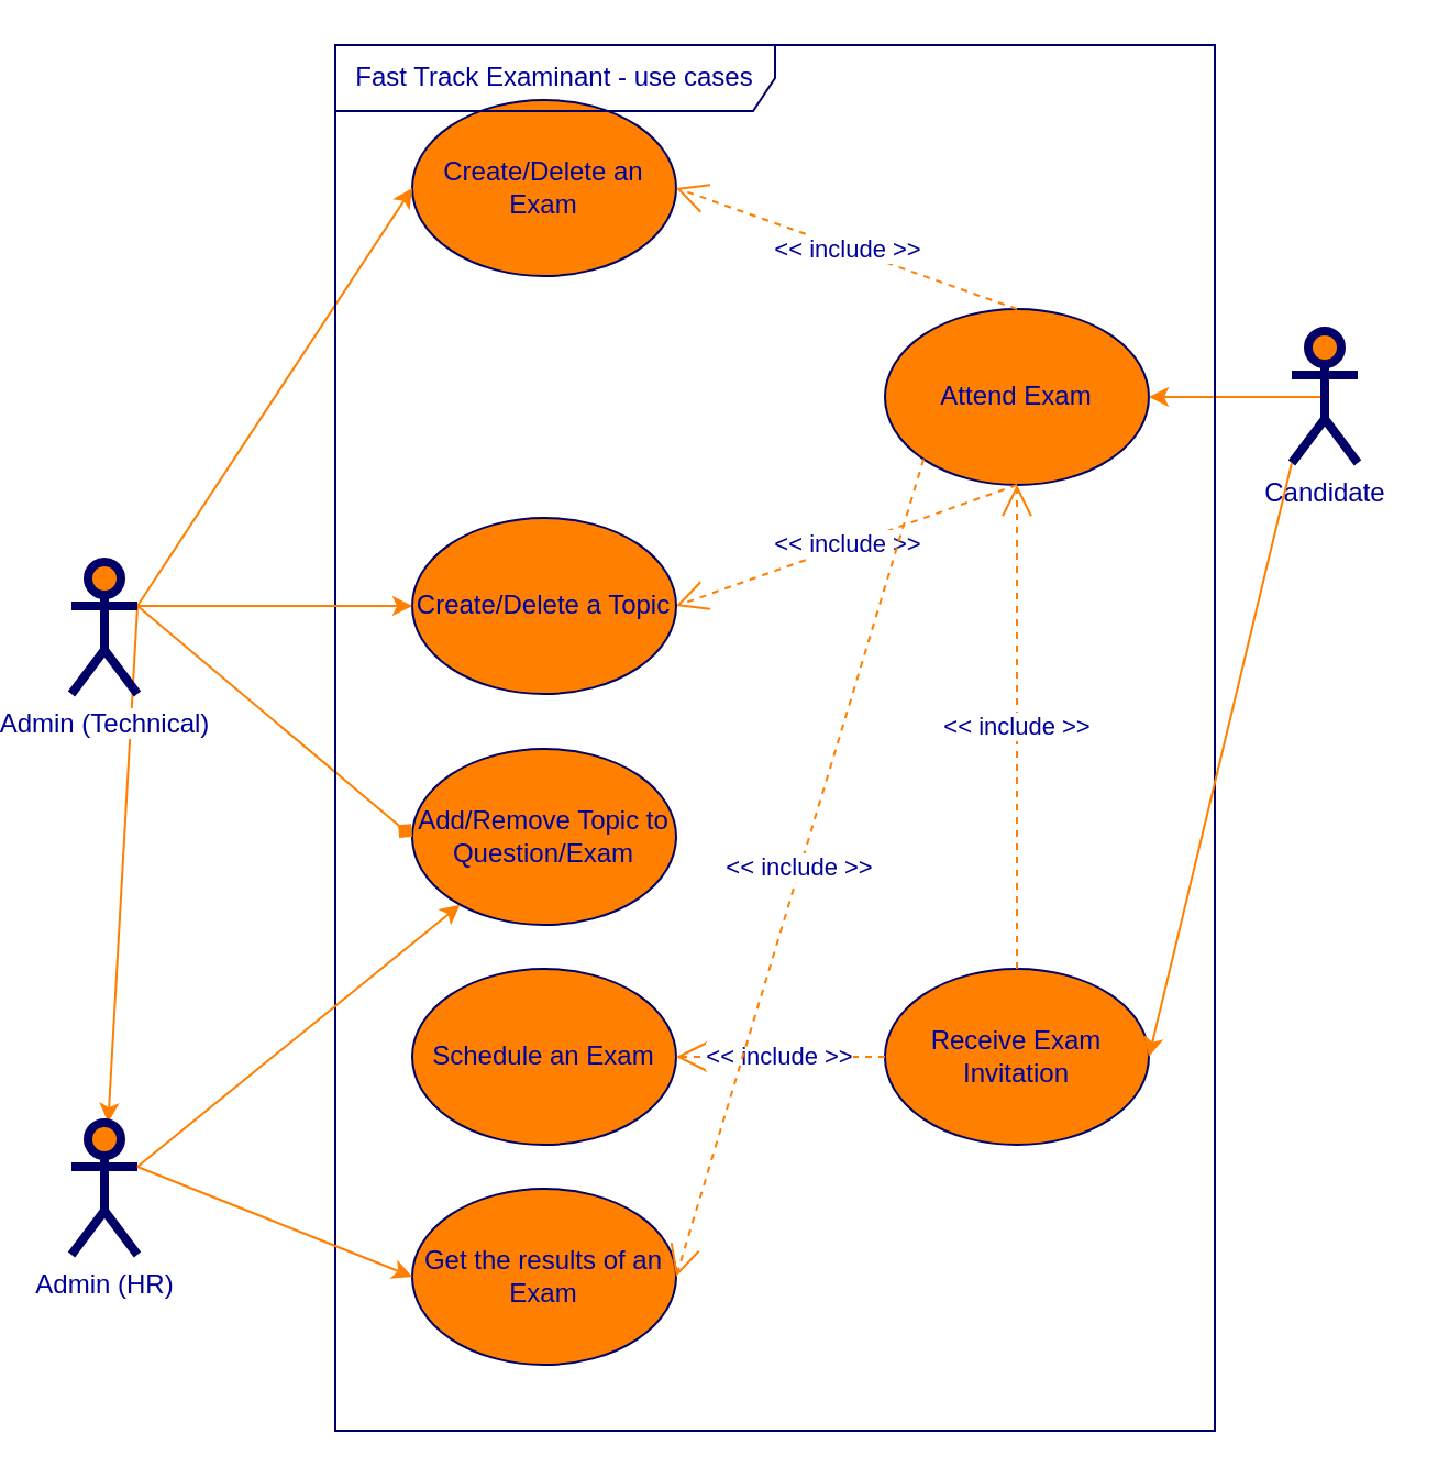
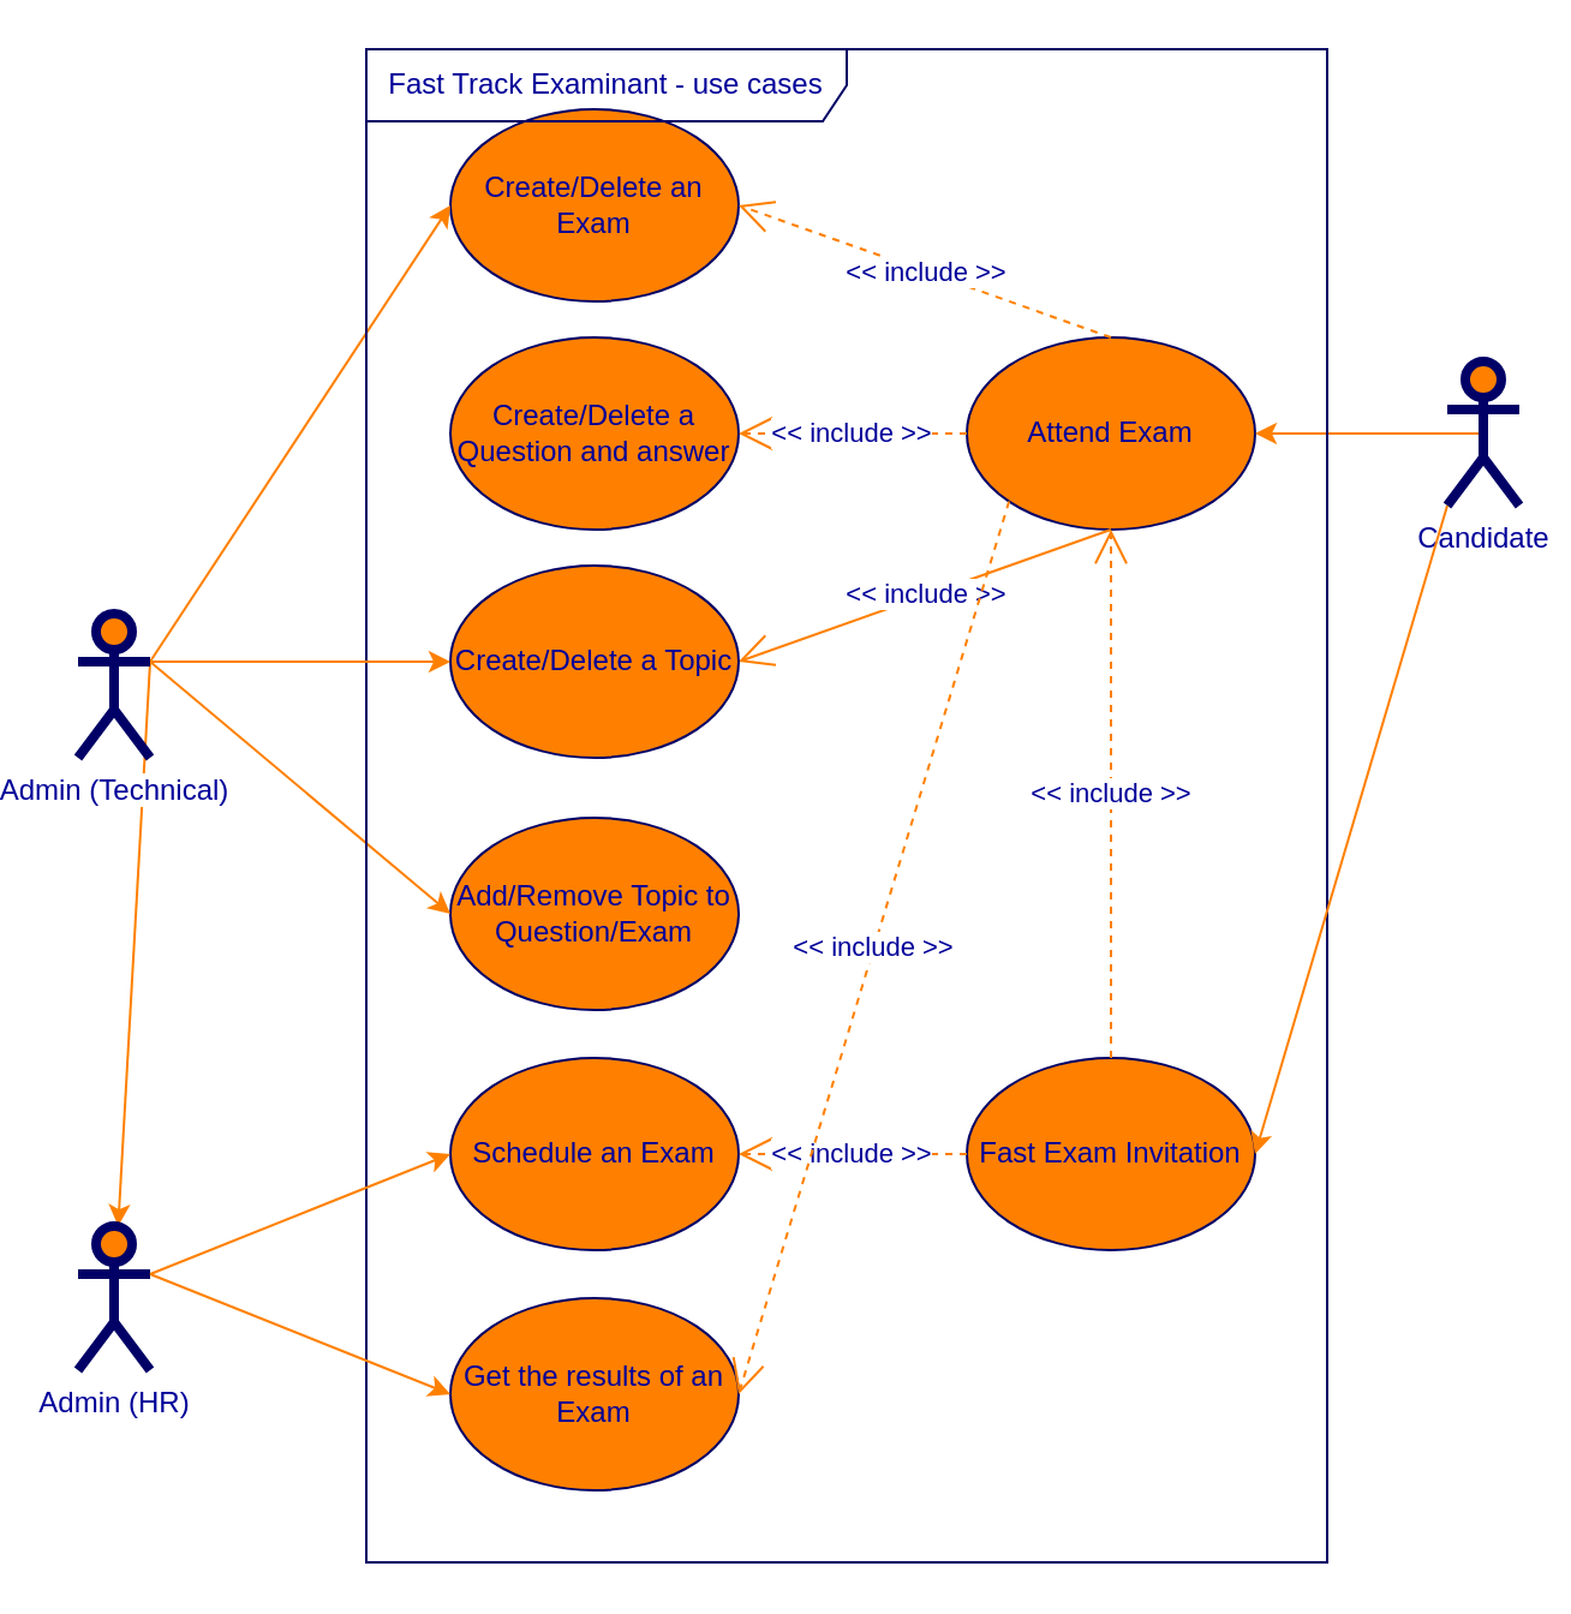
  <mxCell id="0" />
  <mxCell id="1" parent="0" />
  <mxCell id="2" value="Create/Delete an Exam" style="ellipse;whiteSpace=wrap;html=1;fillColor=#FF8000;strokeColor=#000066;fontColor=#000099;" parent="1" vertex="1"><mxGeometry x="175" y="45" width="120" height="80" as="geometry" /></mxCell>
+ <mxCell id="3" value="Create/Delete a Question and answer" style="ellipse;whiteSpace=wrap;html=1;fillColor=#FF8000;strokeColor=#000066;fontColor=#000099;" parent="1" vertex="1"><mxGeometry x="175" y="140" width="120" height="80" as="geometry" /></mxCell>
  <mxCell id="4" value="Attend Exam" style="ellipse;whiteSpace=wrap;html=1;fillColor=#FF8000;strokeColor=#000066;fontColor=#000099;" parent="1" vertex="1"><mxGeometry x="390" y="140" width="120" height="80" as="geometry" /></mxCell>
  <mxCell id="5" value="Add/Remove Topic to Question/Exam" style="ellipse;whiteSpace=wrap;html=1;fillColor=#FF8000;strokeColor=#000066;fontColor=#000099;" parent="1" vertex="1"><mxGeometry x="175" y="340" width="120" height="80" as="geometry" /></mxCell>
  <mxCell id="6" style="html=1;exitX=1;exitY=0.333;exitPerimeter=0;entryX=0;entryY=0.5;jettySize=auto;orthogonalLoop=1;fillColor=#f8cecc;strokeColor=#FF8000;curved=1;fontColor=#000099;" parent="1" source="9" target="2" edge="1"><mxGeometry relative="1" as="geometry" /></mxCell>
  <mxCell id="7" style="edgeStyle=none;curved=1;html=1;exitX=1;exitY=0.333;exitPerimeter=0;jettySize=auto;orthogonalLoop=1;strokeColor=#FF8000;fontColor=#000099;" parent="1" source="9" target="14" edge="1"><mxGeometry relative="1" as="geometry" /></mxCell>
- <mxCell id="8" style="edgeStyle=none;curved=1;html=1;exitX=1;exitY=0.333;exitPerimeter=0;jettySize=auto;orthogonalLoop=1;strokeColor=#FF8000;entryX=0;entryY=0.5;fontColor=#000099;endArrow=diamond;" parent="1" source="9" target="5" edge="1"><mxGeometry relative="1" as="geometry" /></mxCell>
+ <mxCell id="8" style="edgeStyle=none;curved=1;html=1;exitX=1;exitY=0.333;exitPerimeter=0;jettySize=auto;orthogonalLoop=1;strokeColor=#FF8000;entryX=0;entryY=0.5;fontColor=#000099;" parent="1" source="9" target="5" edge="1"><mxGeometry relative="1" as="geometry" /></mxCell>
  <mxCell id="9" value="Admin (Technical)" style="shape=umlActor;verticalLabelPosition=bottom;labelBackgroundColor=#ffffff;verticalAlign=top;html=1;strokeWidth=4;fillColor=#FF8000;strokeColor=#000066;fontColor=#000099;" parent="1" vertex="1"><mxGeometry x="20" y="255" width="30" height="60" as="geometry" /></mxCell>
  <mxCell id="10" style="rounded=0;html=1;exitX=0.5;exitY=0.5;exitPerimeter=0;entryX=1;entryY=0.5;jettySize=auto;orthogonalLoop=1;fontColor=#000099;strokeColor=#FF8000;exitDx=0;exitDy=0;" parent="1" source="11" target="4" edge="1"><mxGeometry relative="1" as="geometry" /></mxCell>
- <mxCell id="11" value="Candidate" style="shape=umlActor;verticalLabelPosition=bottom;labelBackgroundColor=#ffffff;verticalAlign=top;html=1;strokeWidth=4;fillColor=#FF8000;strokeColor=#000066;fontColor=#000099;" parent="1" vertex="1"><mxGeometry x="575" y="150" width="30" height="60" as="geometry" /></mxCell>
+ <mxCell id="11" value="Candidate" style="shape=umlActor;verticalLabelPosition=bottom;labelBackgroundColor=#ffffff;verticalAlign=top;html=1;strokeWidth=4;fillColor=#FF8000;strokeColor=#000066;fontColor=#000099;" parent="1" vertex="1"><mxGeometry x="590" y="150" width="30" height="60" as="geometry" /></mxCell>
  <mxCell id="12" value="Fast Track Examinant - use cases" style="shape=umlFrame;whiteSpace=wrap;html=1;strokeWidth=1;fillColor=none;width=200;height=30;fontColor=#000099;strokeColor=#000066;" parent="1" vertex="1"><mxGeometry x="140" y="20" width="400" height="630" as="geometry" /></mxCell>
  <mxCell id="13" value="&amp;lt;&amp;lt; include &amp;gt;&amp;gt;" style="endArrow=open;endSize=12;dashed=1;html=1;exitX=0.5;exitY=0;entryX=1;entryY=0.5;fontColor=#000099;strokeColor=#FF8000;entryDx=0;entryDy=0;" parent="1" source="4" target="2" edge="1"><mxGeometry width="160" relative="1" as="geometry"><mxPoint x="287" y="247" as="sourcePoint" /><mxPoint x="433" y="133" as="targetPoint" /></mxGeometry></mxCell>
  <mxCell id="14" value="Admin (HR)" style="shape=umlActor;verticalLabelPosition=bottom;labelBackgroundColor=#ffffff;verticalAlign=top;html=1;strokeWidth=4;fillColor=#FF8000;strokeColor=#000066;fontColor=#000099;" vertex="1" parent="1"><mxGeometry x="20" y="510" width="30" height="60" as="geometry" /></mxCell>
- <mxCell id="16" value="&amp;lt;&amp;lt; include &amp;gt;&amp;gt;" style="endArrow=open;endSize=12;dashed=1;html=1;exitX=0.5;exitY=1;entryX=1;entryY=0.5;fontColor=#000099;strokeColor=#FF8000;entryDx=0;entryDy=0;exitDx=0;exitDy=0;" edge="1" parent="1" source="4" target="17"><mxGeometry width="160" relative="1" as="geometry"><mxPoint x="427.574" y="213.284" as="sourcePoint" /><mxPoint x="305" y="365" as="targetPoint" /></mxGeometry></mxCell>
+ <mxCell id="15" value="&amp;lt;&amp;lt; include &amp;gt;&amp;gt;" style="endArrow=open;endSize=12;dashed=1;html=1;entryX=1;entryY=0.5;fontColor=#000099;strokeColor=#FF8000;entryDx=0;entryDy=0;exitX=0;exitY=0.5;exitDx=0;exitDy=0;" edge="1" parent="1" source="4" target="3"><mxGeometry width="160" relative="1" as="geometry"><mxPoint x="470" y="145" as="sourcePoint" /><mxPoint x="305" y="95" as="targetPoint" /></mxGeometry></mxCell>
+ <mxCell id="16" value="&amp;lt;&amp;lt; include &amp;gt;&amp;gt;" style="endArrow=open;endSize=12;dashed=0;html=1;exitX=0.5;exitY=1;entryX=1;entryY=0.5;fontColor=#000099;strokeColor=#FF8000;entryDx=0;entryDy=0;exitDx=0;exitDy=0;" edge="1" parent="1" source="4" target="17"><mxGeometry width="160" relative="1" as="geometry"><mxPoint x="427.574" y="213.284" as="sourcePoint" /><mxPoint x="305" y="365" as="targetPoint" /></mxGeometry></mxCell>
  <mxCell id="17" value="Create/Delete a Topic" style="ellipse;whiteSpace=wrap;html=1;fillColor=#FF8000;strokeColor=#000066;fontColor=#000099;" vertex="1" parent="1"><mxGeometry x="175" y="235" width="120" height="80" as="geometry" /></mxCell>
  <mxCell id="18" style="edgeStyle=none;curved=1;html=1;exitX=1;exitY=0.333;exitPerimeter=0;entryX=0;entryY=0.5;jettySize=auto;orthogonalLoop=1;strokeColor=#FF8000;fontColor=#000099;exitDx=0;exitDy=0;entryDx=0;entryDy=0;" edge="1" parent="1" source="9" target="17"><mxGeometry relative="1" as="geometry"><mxPoint x="80" y="365" as="sourcePoint" /><mxPoint x="185" y="190" as="targetPoint" /></mxGeometry></mxCell>
  <mxCell id="19" value="Schedule an Exam" style="ellipse;whiteSpace=wrap;html=1;fillColor=#FF8000;strokeColor=#000066;fontColor=#000099;" vertex="1" parent="1"><mxGeometry x="175" y="440" width="120" height="80" as="geometry" /></mxCell>
  <mxCell id="20" value="Get the results of an Exam" style="ellipse;whiteSpace=wrap;html=1;fillColor=#FF8000;strokeColor=#000066;fontColor=#000099;" vertex="1" parent="1"><mxGeometry x="175" y="540" width="120" height="80" as="geometry" /></mxCell>
- <mxCell id="21" style="edgeStyle=none;curved=1;html=1;exitX=1;exitY=0.333;exitPerimeter=0;jettySize=auto;orthogonalLoop=1;strokeColor=#FF8000;fontColor=#000099;exitDx=0;exitDy=0;" edge="1" parent="1" source="14" target="5"><mxGeometry relative="1" as="geometry"><mxPoint x="60" y="285" as="sourcePoint" /><mxPoint x="185" y="390" as="targetPoint" /></mxGeometry></mxCell>
+ <mxCell id="21" style="edgeStyle=none;curved=1;html=1;exitX=1;exitY=0.333;exitPerimeter=0;jettySize=auto;orthogonalLoop=1;strokeColor=#FF8000;entryX=0;entryY=0.5;fontColor=#000099;exitDx=0;exitDy=0;entryDx=0;entryDy=0;" edge="1" parent="1" source="14" target="19"><mxGeometry relative="1" as="geometry"><mxPoint x="60" y="285" as="sourcePoint" /><mxPoint x="185" y="390" as="targetPoint" /></mxGeometry></mxCell>
  <mxCell id="22" style="edgeStyle=none;curved=1;html=1;exitX=1;exitY=0.333;exitPerimeter=0;jettySize=auto;orthogonalLoop=1;strokeColor=#FF8000;entryX=0;entryY=0.5;fontColor=#000099;exitDx=0;exitDy=0;entryDx=0;entryDy=0;" edge="1" parent="1" source="14" target="20"><mxGeometry relative="1" as="geometry"><mxPoint x="60" y="540" as="sourcePoint" /><mxPoint x="185" y="490" as="targetPoint" /></mxGeometry></mxCell>
- <mxCell id="23" value="Receive Exam Invitation" style="ellipse;whiteSpace=wrap;html=1;fillColor=#FF8000;strokeColor=#000066;fontColor=#000099;" vertex="1" parent="1"><mxGeometry x="390" y="440" width="120" height="80" as="geometry" /></mxCell>
+ <mxCell id="23" value="Fast Exam Invitation" style="ellipse;whiteSpace=wrap;html=1;fillColor=#FF8000;strokeColor=#000066;fontColor=#000099;" vertex="1" parent="1"><mxGeometry x="390" y="440" width="120" height="80" as="geometry" /></mxCell>
  <mxCell id="24" value="&amp;lt;&amp;lt; include &amp;gt;&amp;gt;" style="endArrow=open;endSize=12;dashed=1;html=1;exitX=0.5;exitY=0;entryX=0.5;entryY=1;fontColor=#000099;strokeColor=#FF8000;entryDx=0;entryDy=0;exitDx=0;exitDy=0;" edge="1" parent="1" source="23" target="4"><mxGeometry width="160" relative="1" as="geometry"><mxPoint x="460" y="230" as="sourcePoint" /><mxPoint x="305" y="285" as="targetPoint" /></mxGeometry></mxCell>
  <mxCell id="25" style="rounded=0;html=1;exitX=0;exitY=1;exitPerimeter=0;entryX=1;entryY=0.5;jettySize=auto;orthogonalLoop=1;fontColor=#000099;strokeColor=#FF8000;exitDx=0;exitDy=0;entryDx=0;entryDy=0;" edge="1" parent="1" source="11" target="23"><mxGeometry relative="1" as="geometry"><mxPoint x="615" y="190" as="sourcePoint" /><mxPoint x="520" y="190" as="targetPoint" /></mxGeometry></mxCell>
  <mxCell id="26" value="&amp;lt;&amp;lt; include &amp;gt;&amp;gt;" style="endArrow=open;endSize=12;dashed=1;html=1;exitX=0;exitY=0.5;entryX=1;entryY=0.5;fontColor=#000099;strokeColor=#FF8000;entryDx=0;entryDy=0;exitDx=0;exitDy=0;" edge="1" parent="1" source="23" target="19"><mxGeometry width="160" relative="1" as="geometry"><mxPoint x="460" y="230" as="sourcePoint" /><mxPoint x="305" y="285" as="targetPoint" /></mxGeometry></mxCell>
  <mxCell id="27" value="&amp;lt;&amp;lt; include &amp;gt;&amp;gt;" style="endArrow=open;endSize=12;dashed=1;html=1;exitX=0;exitY=1;entryX=1;entryY=0.5;fontColor=#000099;strokeColor=#FF8000;entryDx=0;entryDy=0;exitDx=0;exitDy=0;" edge="1" parent="1" source="4" target="20"><mxGeometry width="160" relative="1" as="geometry"><mxPoint x="460" y="450" as="sourcePoint" /><mxPoint x="460" y="230" as="targetPoint" /></mxGeometry></mxCell>
